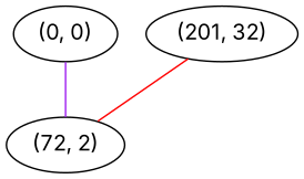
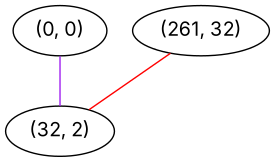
  graph {
    fontname=Inter
    node [fontname=Inter]
    edge [fontname=Inter]
    "(0, 0)"
-   "(32, 2)" [label="(72, 2)"]
-   "(261, 32)" [label="(201, 32)"]
+   "(32, 2)"
+   "(261, 32)"
    "(0, 0)" -- "(32, 2)" [color=purple weight=4]
    "(261, 32)" -- "(32, 2)" [color=red weight=1]
  }
